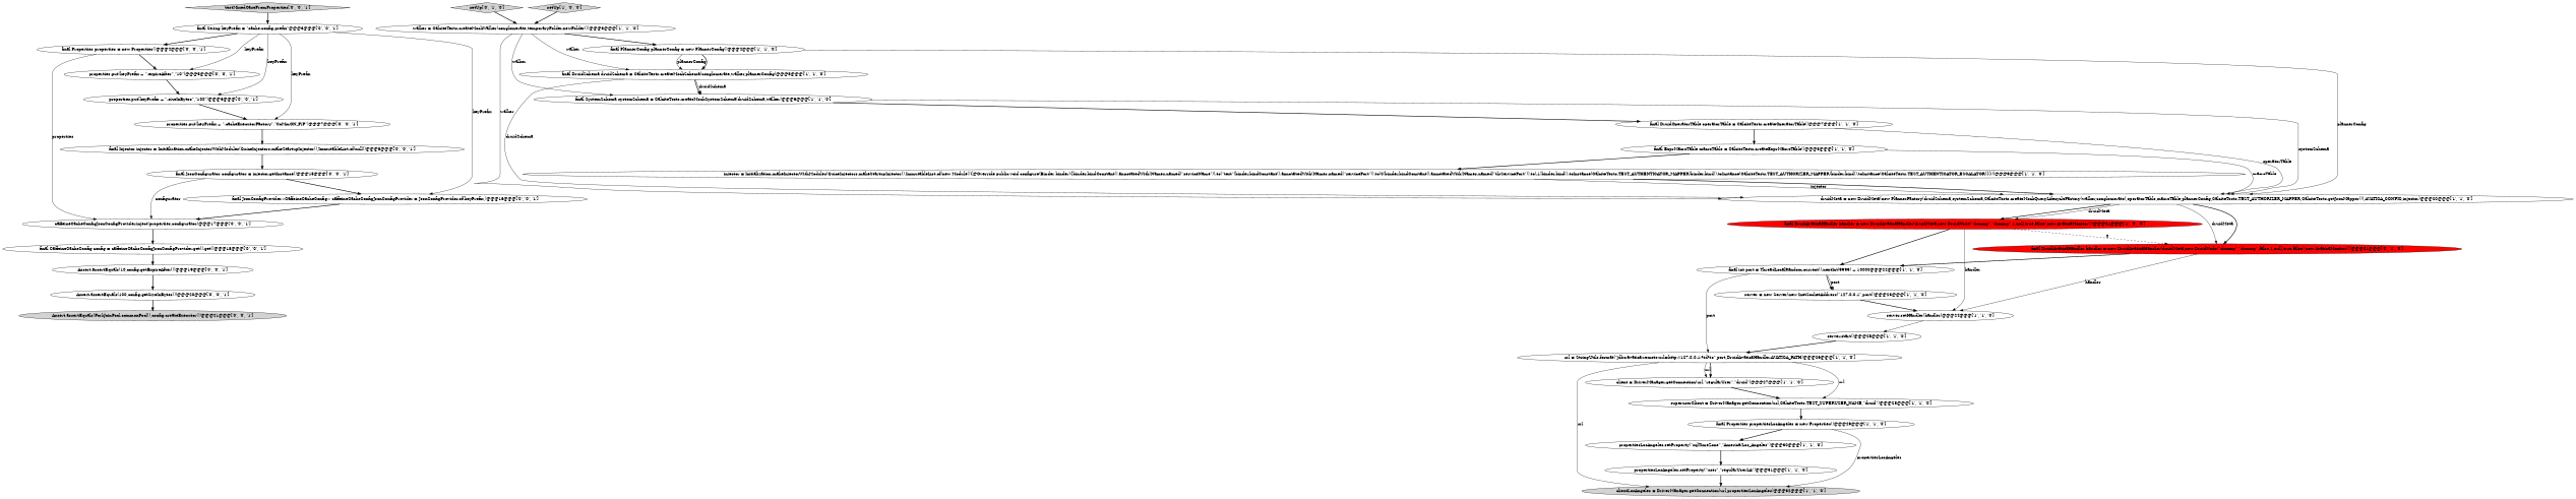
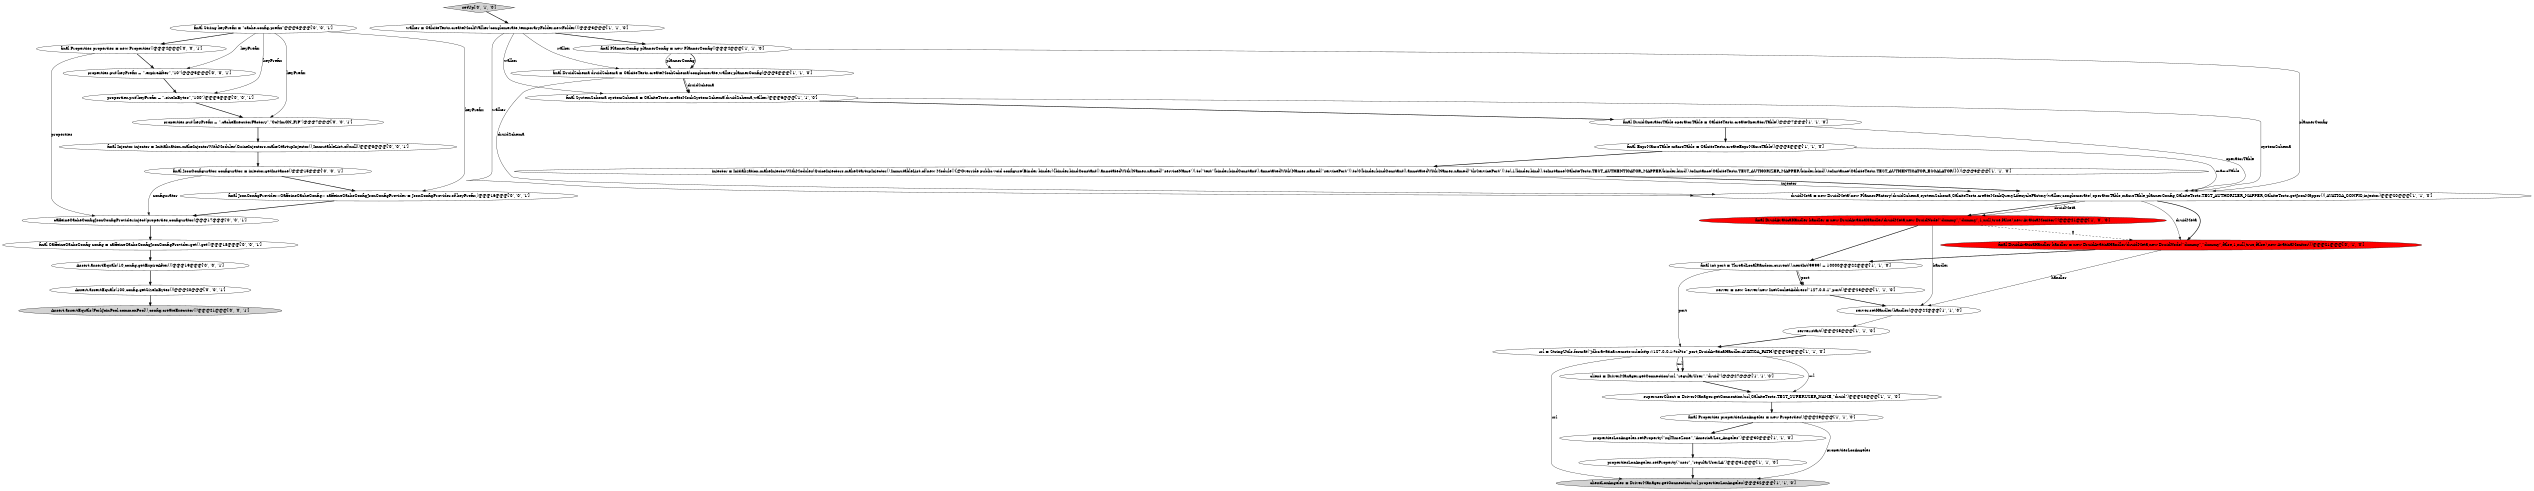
  digraph {
    node [fillcolor=white shape=ellipse style=filled]
    edge [style=bold]
    n1 [label="Assert.assertEquals(10,config.getExpireAfter())@@@19@@@['0', '0', '1']"]
    n2 [label="Assert.assertEquals(100,config.getSizeInBytes())@@@20@@@['0', '0', '1']"]
    n3 [fillcolor=lightgray label="Assert.assertEquals(ForkJoinPool.commonPool(),config.createExecutor())@@@21@@@['0', '0', '1']"]
    n4 [label="final JsonConfigurator configurator = injector.getInstance()@@@15@@@['0', '0', '1']"]
    n5 [label="final JsonConfigProvider<CaffeineCacheConfig> caffeineCacheConfigJsonConfigProvider = JsonConfigProvider.of(keyPrefix,)@@@16@@@['0', '0', '1']"]
    n6 [label="caffeineCacheConfigJsonConfigProvider.inject(properties,configurator)@@@17@@@['0', '0', '1']"]
    n7 [label="final CaffeineCacheConfig config = caffeineCacheConfigJsonConfigProvider.get().get()@@@18@@@['0', '0', '1']"]
    n8 [label="final ExprMacroTable macroTable = CalciteTests.createExprMacroTable()@@@8@@@['1', '1', '0']"]
    n9 [label="injector = Initialization.makeInjectorWithModules(GuiceInjectors.makeStartupInjector(),ImmutableList.of(new Module(){@Override public void configure(Binder binder){binder.bindConstant().annotatedWith(Names.named(\"serviceName\")).to(\"test\")binder.bindConstant().annotatedWith(Names.named(\"servicePort\")).to(0)binder.bindConstant().annotatedWith(Names.named(\"tlsServicePort\")).to(-1)binder.bind().toInstance(CalciteTests.TEST_AUTHENTICATOR_MAPPER)binder.bind().toInstance(CalciteTests.TEST_AUTHORIZER_MAPPER)binder.bind().toInstance(CalciteTests.TEST_AUTHENTICATOR_ESCALATOR)}}))@@@9@@@['1', '1', '0']"]
    n10 [label="druidMeta = new DruidMeta(new PlannerFactory(druidSchema,systemSchema,CalciteTests.createMockQueryLifecycleFactory(walker,conglomerate),operatorTable,macroTable,plannerConfig,CalciteTests.TEST_AUTHORIZER_MAPPER,CalciteTests.getJsonMapper()),AVATICA_CONFIG,injector)@@@20@@@['1', '1', '0']"]
    n11 [fillcolor=red label="final DruidAvaticaHandler handler = new DruidAvaticaHandler(druidMeta,new DruidNode(\"dummy\",\"dummy\",false,1,null,true,false),new AvaticaMonitor())@@@21@@@['0', '1', '0']"]
    n12 [fillcolor=red label="final DruidAvaticaHandler handler = new DruidAvaticaHandler(druidMeta,new DruidNode(\"dummy\",\"dummy\",1,null,true,false),new AvaticaMonitor())@@@21@@@['1', '0', '0']"]
    n13 [label="server.setHandler(handler)@@@24@@@['1', '1', '0']"]
    n14 [label="server.start()@@@25@@@['1', '1', '0']"]
    n15 [label="url = StringUtils.format(\"jdbc:avatica:remote:url=http://127.0.0.1:%d%s\",port,DruidAvaticaHandler.AVATICA_PATH)@@@26@@@['1', '1', '0']"]
    n16 [label="final Properties properties = new Properties()@@@4@@@['0', '0', '1']"]
    n17 [label="properties.put(keyPrefix + \".expireAfter\",\"10\")@@@5@@@['0', '0', '1']"]
    n18 [label="properties.put(keyPrefix + \".sizeInBytes\",\"100\")@@@6@@@['0', '0', '1']"]
    n19 [fillcolor=lightgray label="setUp['0', '1', '0']" shape=diamond]
    n20 [label="walker = CalciteTests.createMockWalker(conglomerate,temporaryFolder.newFolder())@@@3@@@['1', '1', '0']"]
    n21 [label="final DruidSchema druidSchema = CalciteTests.createMockSchema(conglomerate,walker,plannerConfig)@@@5@@@['1', '1', '0']"]
    n22 [label="final SystemSchema systemSchema = CalciteTests.createMockSystemSchema(druidSchema,walker)@@@6@@@['1', '1', '0']"]
    n23 [label="final PlannerConfig plannerConfig = new PlannerConfig()@@@4@@@['1', '1', '0']"]
    n24 [fillcolor=lightgray label="clientLosAngeles = DriverManager.getConnection(url,propertiesLosAngeles)@@@32@@@['1', '1', '0']"]
    n25 [label="superuserClient = DriverManager.getConnection(url,CalciteTests.TEST_SUPERUSER_NAME,\"druid\")@@@28@@@['1', '1', '0']"]
    n26 [label="client = DriverManager.getConnection(url,\"regularUser\",\"druid\")@@@27@@@['1', '1', '0']"]
    n27 [label="final int port = ThreadLocalRandom.current().nextInt(9999) + 10000@@@22@@@['1', '1', '0']"]
    n28 [label="server = new Server(new InetSocketAddress(\"127.0.0.1\",port))@@@23@@@['1', '1', '0']"]
    n29 [label="final DruidOperatorTable operatorTable = CalciteTests.createOperatorTable()@@@7@@@['1', '1', '0']"]
    n30 [label="final Properties propertiesLosAngeles = new Properties()@@@29@@@['1', '1', '0']"]
    n31 [label="propertiesLosAngeles.setProperty(\"sqlTimeZone\",\"America/Los_Angeles\")@@@30@@@['1', '1', '0']"]
    n32 [label="propertiesLosAngeles.setProperty(\"user\",\"regularUserLA\")@@@31@@@['1', '1', '0']"]
-   n33 [fillcolor=lightgray label="setUp['1', '0', '0']" shape=diamond]
    n34 [label="properties.put(keyPrefix + \".cacheExecutorFactory\",\"CoMmON_FjP\")@@@7@@@['0', '0', '1']"]
    n35 [label="final Injector injector = Initialization.makeInjectorWithModules(GuiceInjectors.makeStartupInjector(),ImmutableList.of(null))@@@8@@@['0', '0', '1']"]
    n36 [label="final String keyPrefix = \"cache.config.prefix\"@@@3@@@['0', '0', '1']"]
-   n37 [fillcolor=lightgray label="testMixedCaseFromProperties['0', '0', '1']" shape=diamond]
    n1 -> n2
    n2 -> n3
    n4 -> n5
    n4 -> n6 [label=configurator style=solid]
    n5 -> n6
    n6 -> n7
    n7 -> n1
    n8 -> n9
    n8 -> n10 [label=macroTable style=solid]
    n9 -> n10 [label=injector style=solid]
    n9 -> n10
    n10 -> n11 [label=druidMeta style=solid]
    n10 -> n11
    n10 -> n12
    n10 -> n12 [label=druidMeta style=solid]
    n11 -> n13 [label=handler style=solid]
    n11 -> n27
    n12 -> n11 [label=0 style=dashed]
    n12 -> n13 [label=handler style=solid]
    n12 -> n27
    n13 -> n14 [style=solid]
    n14 -> n15
    n15 -> n24 [label=url style=solid]
    n15 -> n25 [label=url style=solid]
    n15 -> n26 [label=url style=solid]
    n15 -> n26
    n16 -> n6 [label=properties style=solid]
    n16 -> n17
    n17 -> n18
    n18 -> n34
    n19 -> n20
    n20 -> n10 [label=walker style=solid]
    n20 -> n21 [label=walker style=solid]
    n20 -> n22 [label=walker style=solid]
    n20 -> n23
    n21 -> n10 [label=druidSchema style=solid]
    n21 -> n22
    n21 -> n22 [label=druidSchema style=solid]
    n22 -> n10 [label=systemSchema style=solid]
    n22 -> n29
    n23 -> n10 [label=plannerConfig style=solid]
    n23 -> n21 [label=plannerConfig style=solid]
    n23 -> n21
    n25 -> n30
    n26 -> n25
    n27 -> n15 [label=port style=solid]
    n27 -> n28 [label=port style=solid]
    n27 -> n28
    n28 -> n13
    n29 -> n8
    n29 -> n10 [label=operatorTable style=solid]
    n30 -> n24 [label=propertiesLosAngeles style=solid]
    n30 -> n31
    n31 -> n32
    n32 -> n24
-   n33 -> n20
    n34 -> n35
    n35 -> n4
    n36 -> n5 [label=keyPrefix style=solid]
    n36 -> n16
    n36 -> n17 [label=keyPrefix style=solid]
    n36 -> n18 [label=keyPrefix style=solid]
    n36 -> n34 [label=keyPrefix style=solid]
-   n37 -> n36
  }
